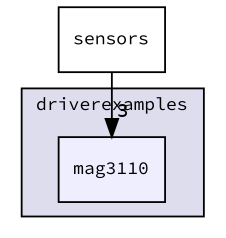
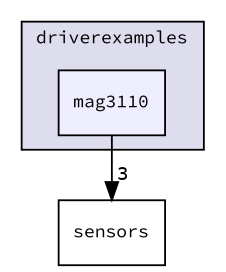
  digraph {
    compound=true
    fontname="Source Code Pro"
    node [fontname="Source Code Pro" fontsize=10 shape=box]
    n1 [fillcolor="#eeeeff" label=mag3110 pencolor=black style=filled]
    n2 [label=sensors]
    subgraph cluster_1 {
      bgcolor="#ddddee"
      fontsize=10
      label=driverexamples
      pencolor=black
      n1
    }
-   n2 -> n1 [headlabel=3 labeldistance=1.5 labelfontname=Helvetica labelfontsize=10 fontname="Source Code Pro"]
+   n1 -> n2 [headlabel=3 labeldistance=1.5 labelfontname=Helvetica labelfontsize=10 fontname="Source Code Pro"]
  }
